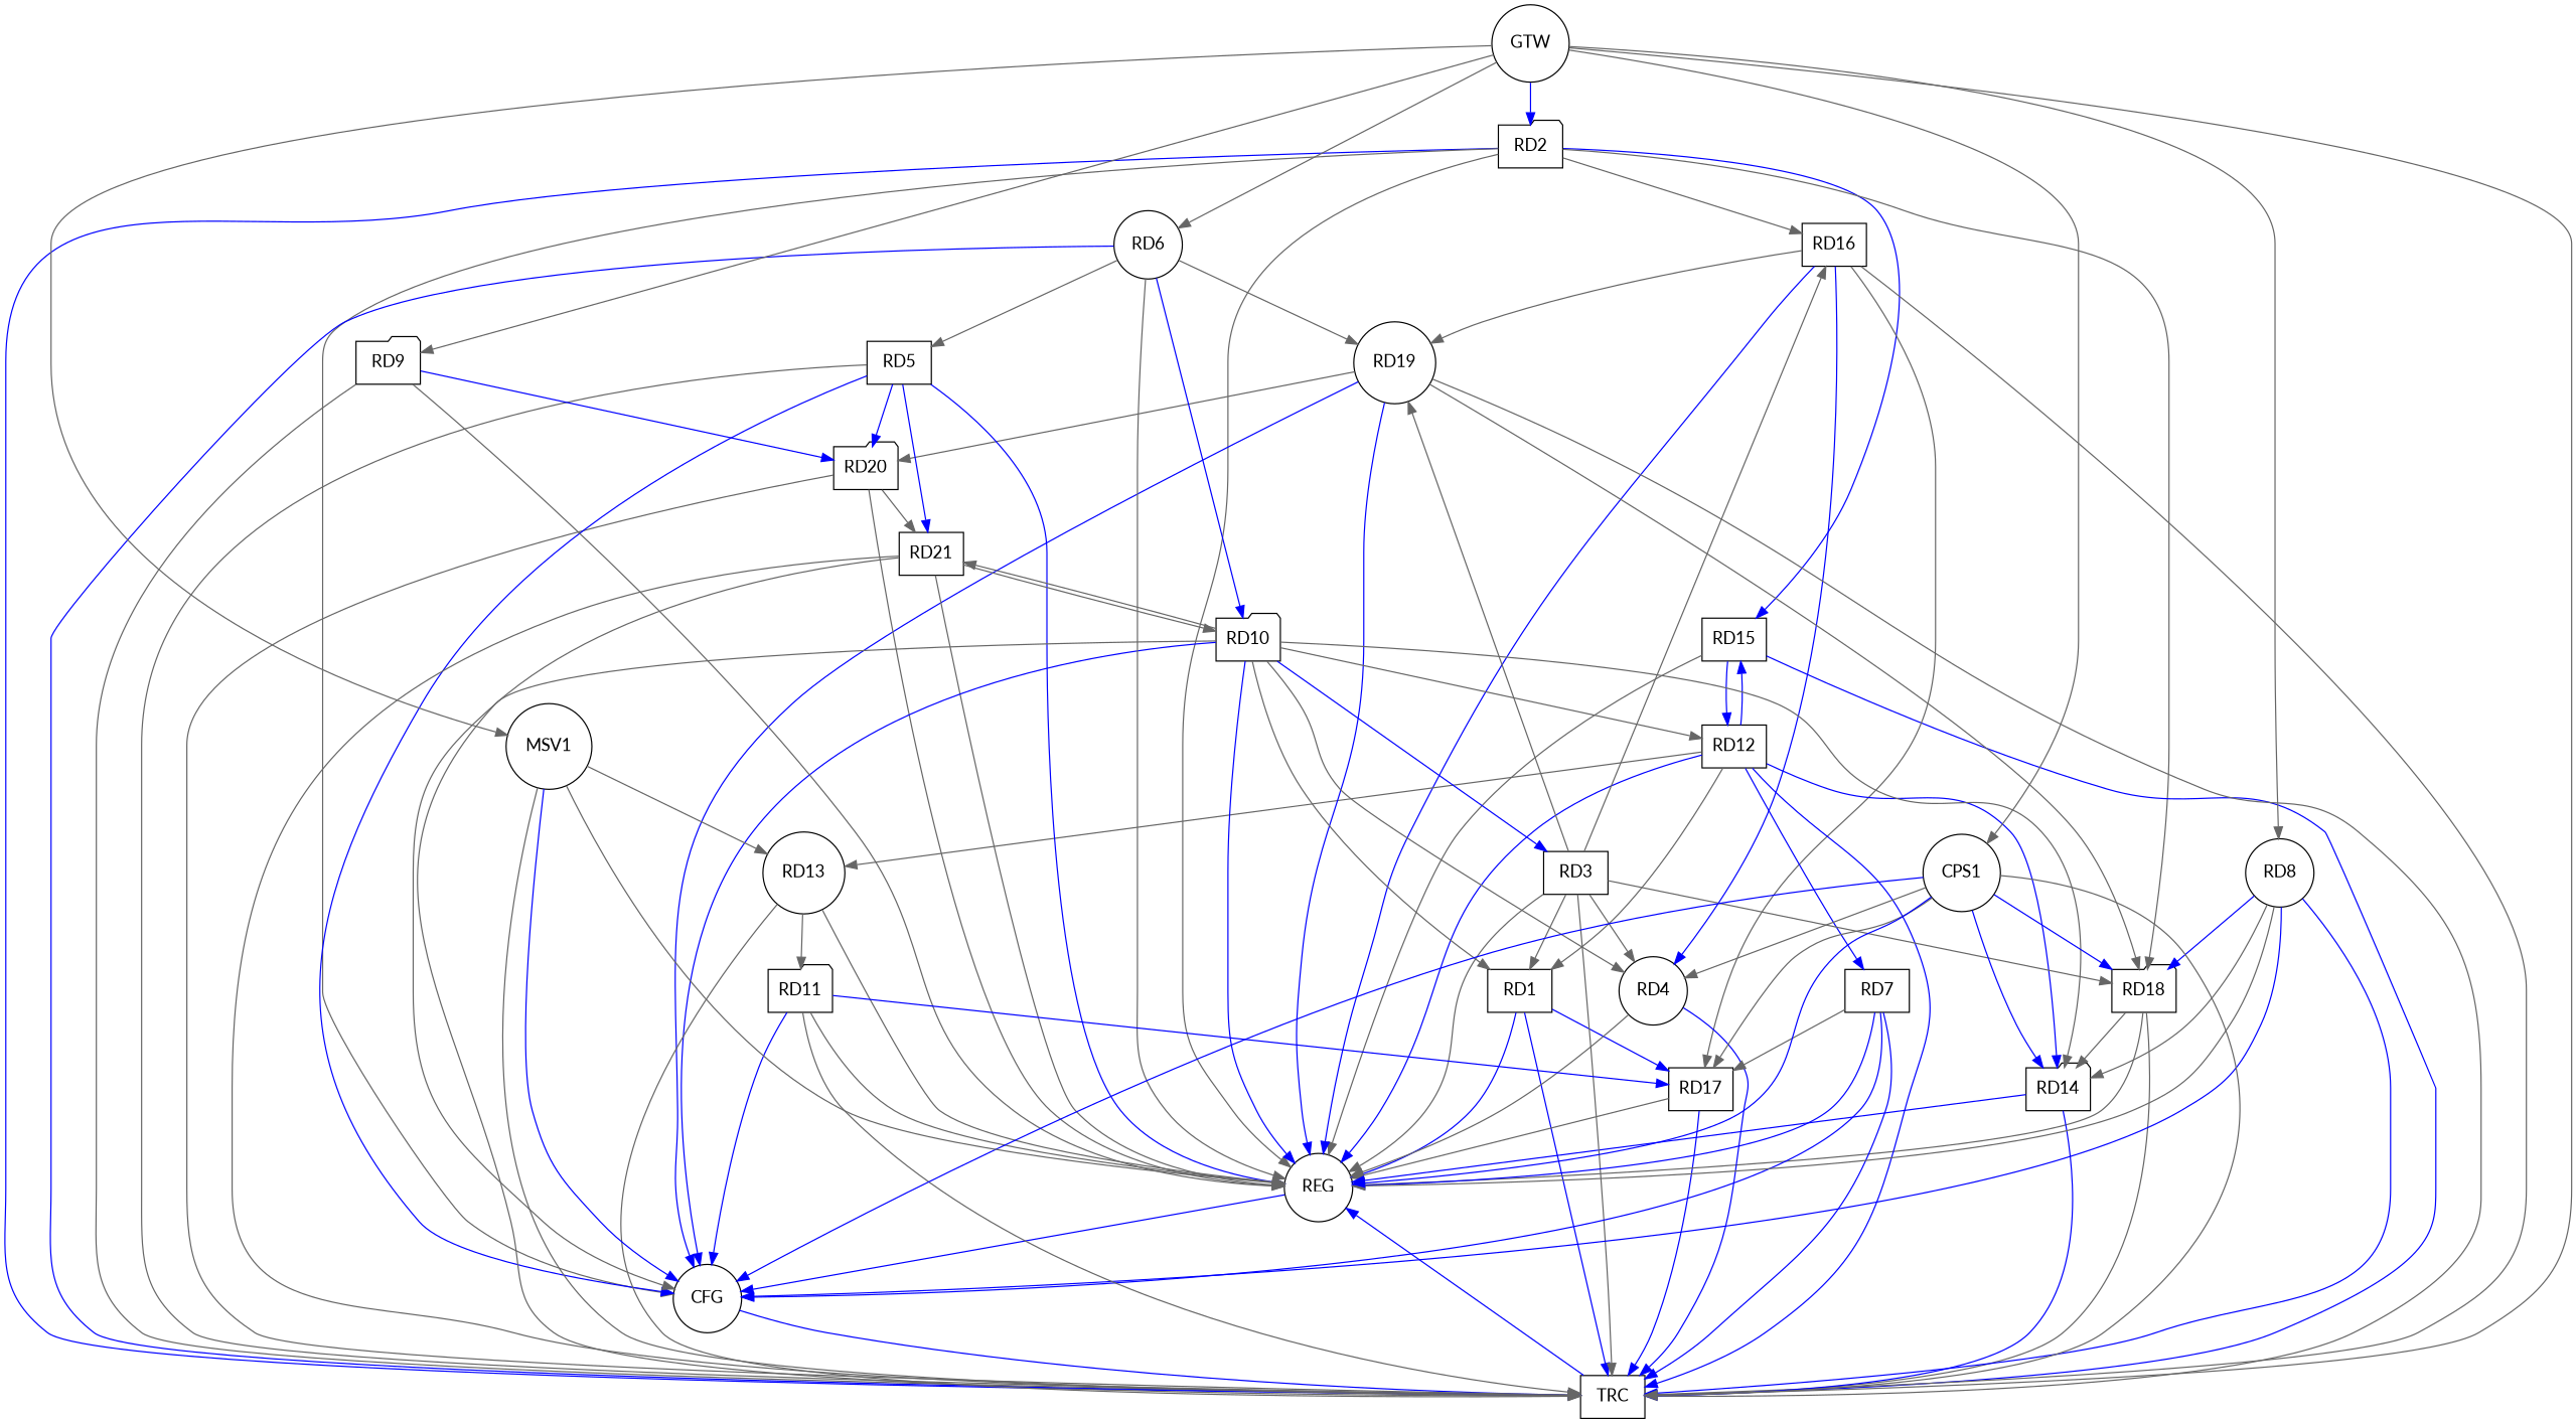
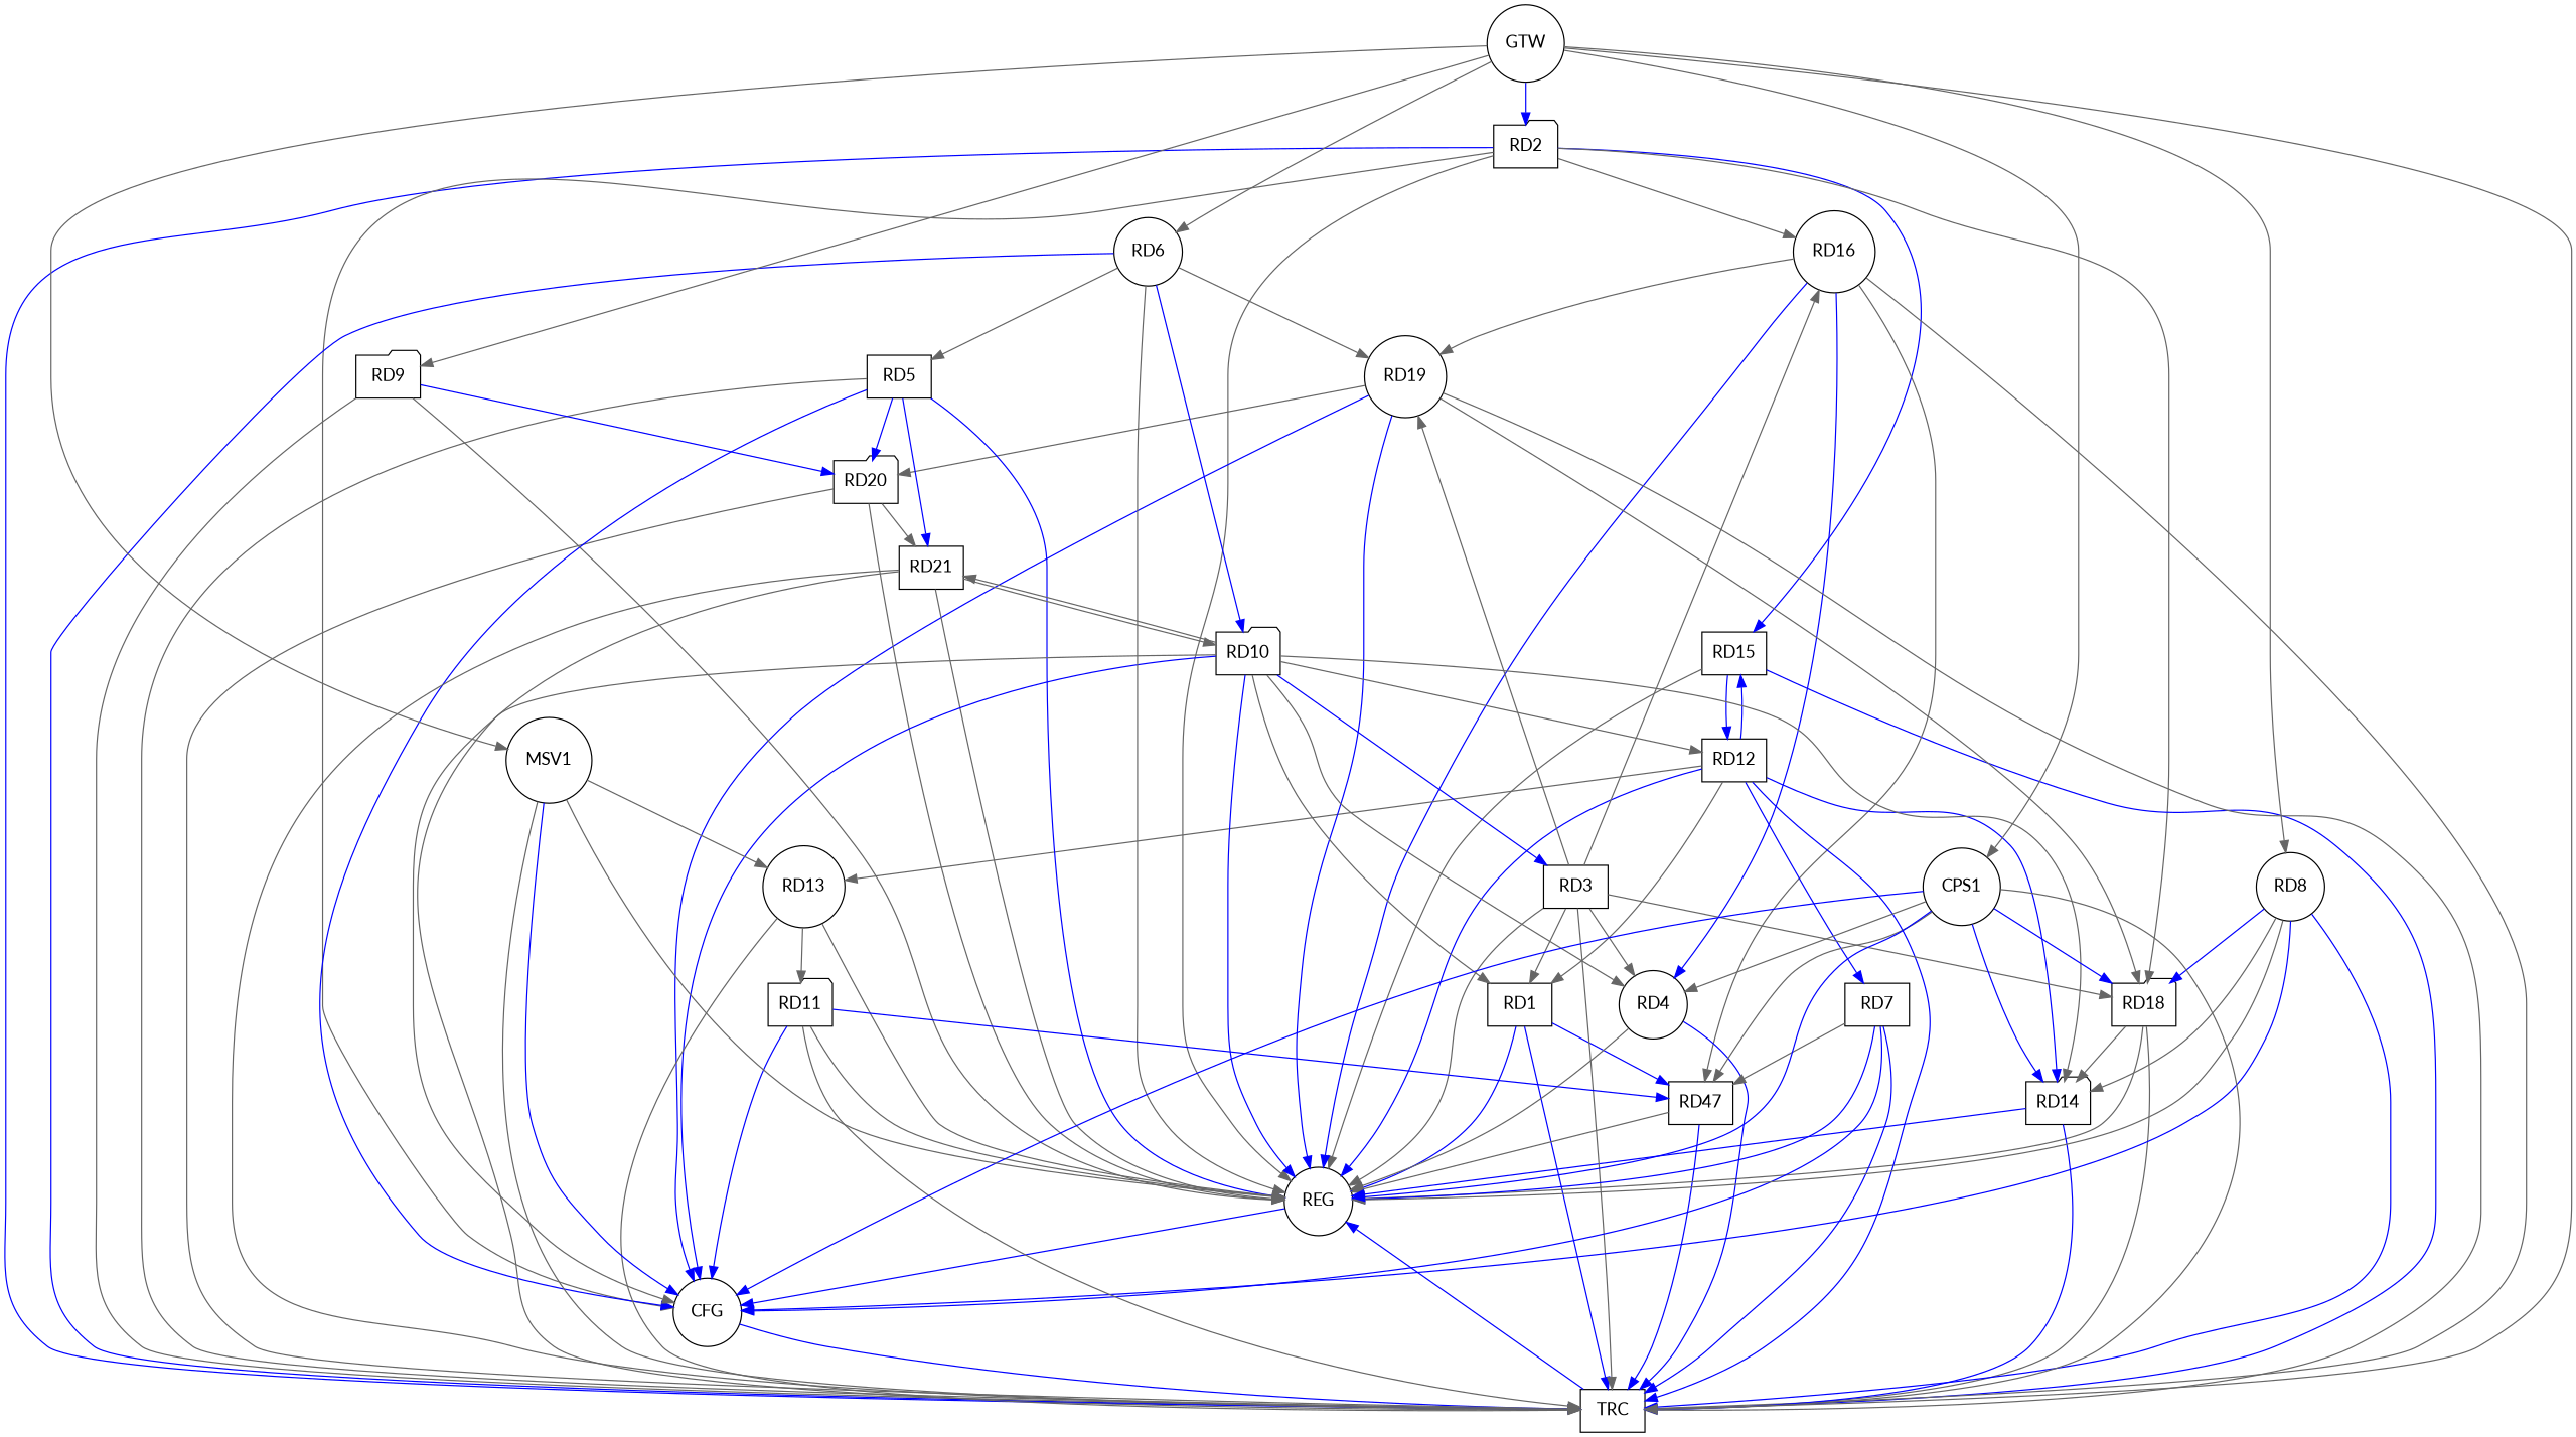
  strict digraph {
    fontname=Lato
    node [fontname=Lato shape=circle]
    edge [color=gray40 fontname=Lato]
    n1 [label=RD1 shape=box]
-   n2 [label=RD17 shape=box]
+   n2 [label=RD47 shape=box]
    n3 [label=REG]
    n4 [label=TRC shape=box]
    n5 [label=CFG]
    n6 [label=RD2 shape=folder]
    n7 [label=RD15 shape=box]
-   n8 [label=RD16 shape=box]
+   n8 [label=RD16]
    n9 [label=RD18 shape=folder]
    n10 [label=RD4]
    n11 [label=RD12 shape=box]
    n12 [label=RD19]
    n13 [label=RD14 shape=folder]
    n14 [label=RD3 shape=box]
    n15 [label=RD20 shape=folder]
    n16 [label=RD5 shape=box]
    n17 [label=RD21 shape=box]
    n18 [label=RD10 shape=folder]
    n19 [label=RD6]
    n20 [label=RD7 shape=box]
    n21 [label=RD8]
    n22 [label=RD9 shape=folder]
    n23 [label=RD13]
    n24 [label=RD11 shape=folder]
    n25 [label=CPS1]
    n26 [label=GTW]
    n27 [label=MSV1]
    n1 -> n2 [color=blue]
    n1 -> n3 [color=blue]
    n1 -> n4 [color=blue]
    n2 -> n3
    n2 -> n4 [color=blue]
    n3 -> n5 [color=blue]
    n4 -> n3 [color=blue]
    n5 -> n4 [color=blue]
    n6 -> n3
    n6 -> n4 [color=blue]
    n6 -> n5
    n6 -> n7 [color=blue]
    n6 -> n8
    n6 -> n9
    n7 -> n3
    n7 -> n4 [color=blue]
    n7 -> n11 [color=blue]
    n8 -> n2
    n8 -> n3 [color=blue]
    n8 -> n4
    n8 -> n10 [color=blue]
    n8 -> n12
    n9 -> n3
    n9 -> n4
    n9 -> n13
    n10 -> n3
    n10 -> n4 [color=blue]
    n11 -> n1
    n11 -> n3 [color=blue]
    n11 -> n4 [color=blue]
    n11 -> n7 [color=blue]
    n11 -> n13 [color=blue]
    n11 -> n20 [color=blue]
    n11 -> n23
    n12 -> n3 [color=blue]
    n12 -> n4
    n12 -> n5 [color=blue]
    n12 -> n9
    n12 -> n15
    n13 -> n3 [color=blue]
    n13 -> n4 [color=blue]
    n14 -> n1
    n14 -> n3
    n14 -> n4
    n14 -> n8
    n14 -> n9
    n14 -> n10
    n14 -> n12
    n15 -> n3
    n15 -> n4
    n15 -> n17
    n16 -> n3 [color=blue]
    n16 -> n4
    n16 -> n5 [color=blue]
    n16 -> n15 [color=blue]
    n16 -> n17 [color=blue]
    n17 -> n3
    n17 -> n4
    n17 -> n5
    n17 -> n18
    n18 -> n1
    n18 -> n3 [color=blue]
    n18 -> n4
    n18 -> n5 [color=blue]
    n18 -> n10
    n18 -> n11
    n18 -> n13
    n18 -> n14 [color=blue]
    n18 -> n17
    n19 -> n3
    n19 -> n4 [color=blue]
    n19 -> n12
    n19 -> n16
    n19 -> n18 [color=blue]
    n20 -> n2
    n20 -> n3 [color=blue]
    n20 -> n4 [color=blue]
    n20 -> n5 [color=blue]
    n21 -> n3
    n21 -> n4 [color=blue]
    n21 -> n5 [color=blue]
    n21 -> n9 [color=blue]
    n21 -> n13
    n22 -> n3
    n22 -> n4
    n22 -> n15 [color=blue]
    n23 -> n3
    n23 -> n4
    n23 -> n24
    n24 -> n2 [color=blue]
    n24 -> n3
    n24 -> n4
    n24 -> n5 [color=blue]
    n25 -> n2
    n25 -> n3 [color=blue]
    n25 -> n4
    n25 -> n5 [color=blue]
    n25 -> n9 [color=blue]
    n25 -> n10
    n25 -> n13 [color=blue]
    n26 -> n4
    n26 -> n6 [color=blue]
    n26 -> n19
    n26 -> n21
    n26 -> n22
    n26 -> n25
    n26 -> n27
    n27 -> n3
    n27 -> n4
    n27 -> n5 [color=blue]
    n27 -> n23
  }
